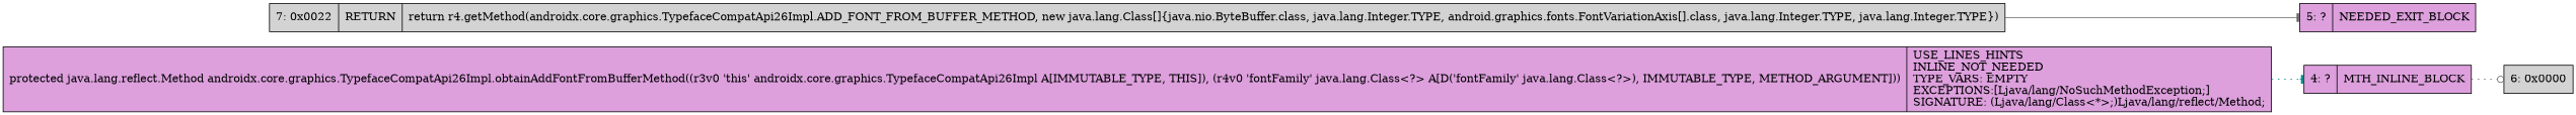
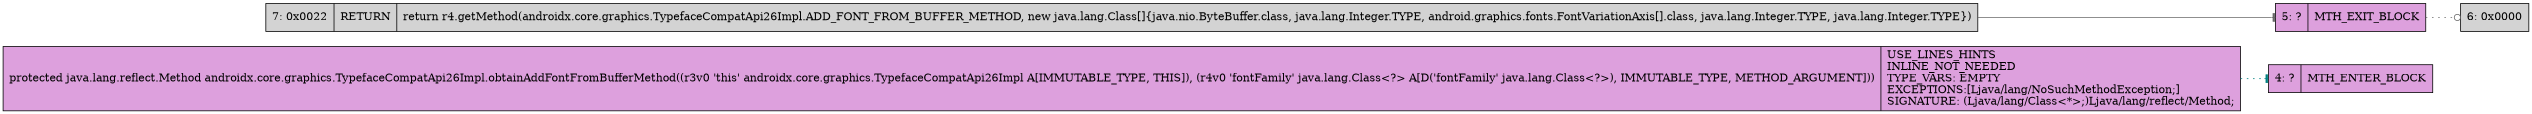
  digraph {
    rankdir=LR
    node [fillcolor=plum shape=record style=filled]
    edge [arrowhead=tee color=gray40 style=dotted]
-   n1 [label="{4\:\ ?|MTH_INLINE_BLOCK\l}"]
+   n1 [label="{4\:\ ?|MTH_ENTER_BLOCK\l}"]
    n2 [fillcolor=lightgrey label="{6\:\ 0x0000}"]
    n3 [fillcolor=lightgrey label="{7\:\ 0x0022|RETURN\l|return r4.getMethod(androidx.core.graphics.TypefaceCompatApi26Impl.ADD_FONT_FROM_BUFFER_METHOD, new java.lang.Class[]\{java.nio.ByteBuffer.class, java.lang.Integer.TYPE, android.graphics.fonts.FontVariationAxis[].class, java.lang.Integer.TYPE, java.lang.Integer.TYPE\})\l}"]
-   n4 [label="{5\:\ ?|NEEDED_EXIT_BLOCK\l}"]
+   n4 [label="{5\:\ ?|MTH_EXIT_BLOCK\l}"]
    n5 [label="{protected java.lang.reflect.Method androidx.core.graphics.TypefaceCompatApi26Impl.obtainAddFontFromBufferMethod((r3v0 'this' androidx.core.graphics.TypefaceCompatApi26Impl A[IMMUTABLE_TYPE, THIS]), (r4v0 'fontFamily' java.lang.Class\<?\> A[D('fontFamily' java.lang.Class\<?\>), IMMUTABLE_TYPE, METHOD_ARGUMENT]))  | USE_LINES_HINTS\lINLINE_NOT_NEEDED\lTYPE_VARS: EMPTY\lEXCEPTIONS:[Ljava\/lang\/NoSuchMethodException;]\lSIGNATURE: (Ljava\/lang\/Class\<*\>;)Ljava\/lang\/reflect\/Method;\l}"]
-   n1 -> n2 [arrowhead=odot]
+   n4 -> n2 [arrowhead=odot]
    n3 -> n4 [style=solid]
    n5 -> n1 [color=teal]
  }
